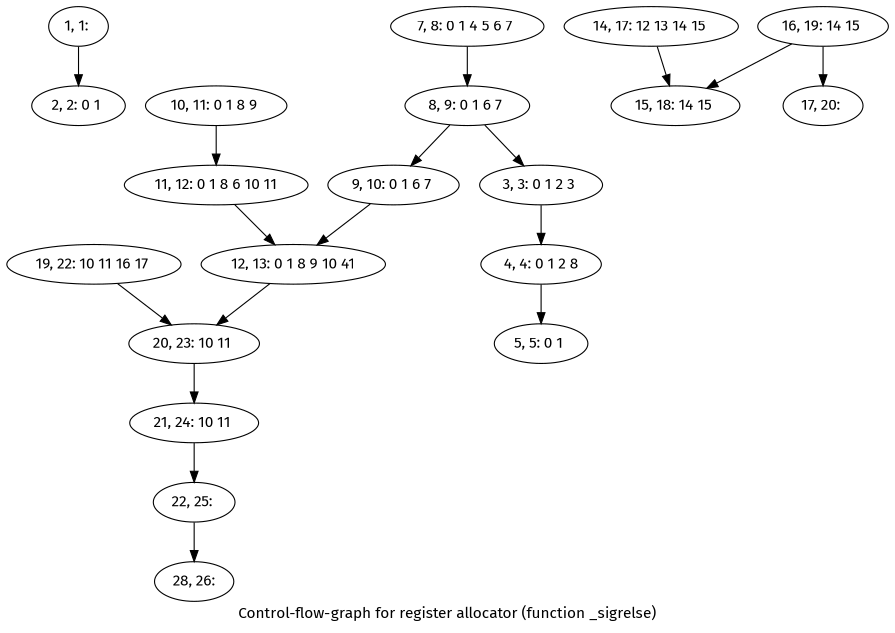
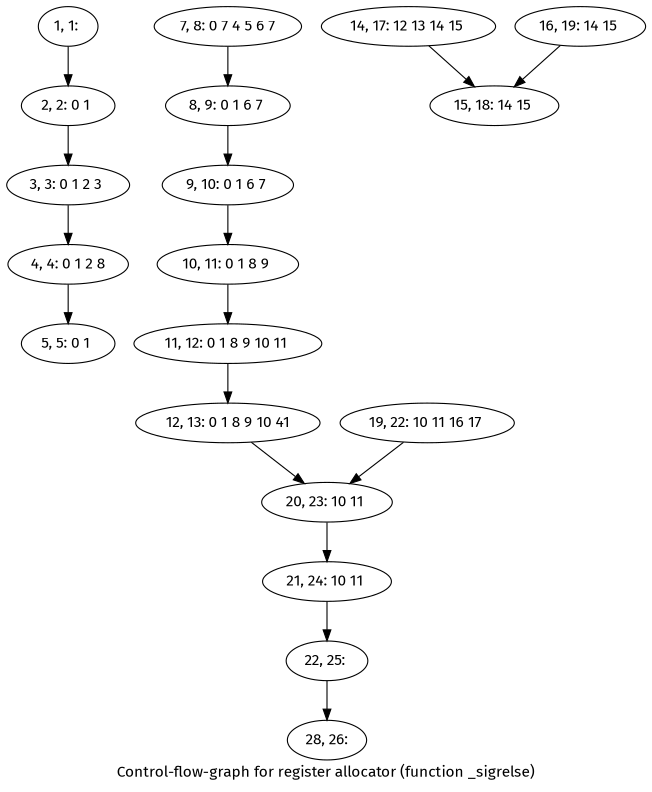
  digraph {
    fontname="Fira Sans"
    label="Control-flow-graph for register allocator (function _sigrelse)"
    node [fontname="Fira Sans"]
    edge [fontname="Fira Sans"]
    n1 [label="1, 1: "]
    n2 [label="2, 2: 0 1 "]
    n3 [label="3, 3: 0 1 2 3 "]
    n4 [label="4, 4: 0 1 2 8"]
    n5 [label="5, 5: 0 1 "]
-   n6 [label="7, 8: 0 1 4 5 6 7 "]
+   n6 [label="7, 8: 0 7 4 5 6 7"]
    n7 [label="8, 9: 0 1 6 7 "]
    n8 [label="9, 10: 0 1 6 7 "]
    n9 [label="10, 11: 0 1 8 9 "]
-   n10 [label="11, 12: 0 1 8 6 10 11"]
+   n10 [label="11, 12: 0 1 8 9 10 11 "]
    n11 [label="12, 13: 0 1 8 9 10 41"]
    n12 [label="20, 23: 10 11 "]
    n13 [label="21, 24: 10 11 "]
    n14 [label="14, 17: 12 13 14 15 "]
    n15 [label="15, 18: 14 15 "]
    n16 [label="16, 19: 14 15 "]
-   n17 [label="17, 20: "]
    n18 [label="19, 22: 10 11 16 17 "]
    n19 [label="22, 25: "]
    n20 [label="28, 26:"]
    n1 -> n2
-   n7 -> n3
+   n2 -> n3
    n3 -> n4
    n4 -> n5
    n6 -> n7
    n7 -> n8
-   n8 -> n11
+   n8 -> n9
    n9 -> n10
    n10 -> n11
    n11 -> n12
    n12 -> n13
    n13 -> n19
    n14 -> n15
    n16 -> n15
-   n16 -> n17
    n18 -> n12
    n19 -> n20
  }
